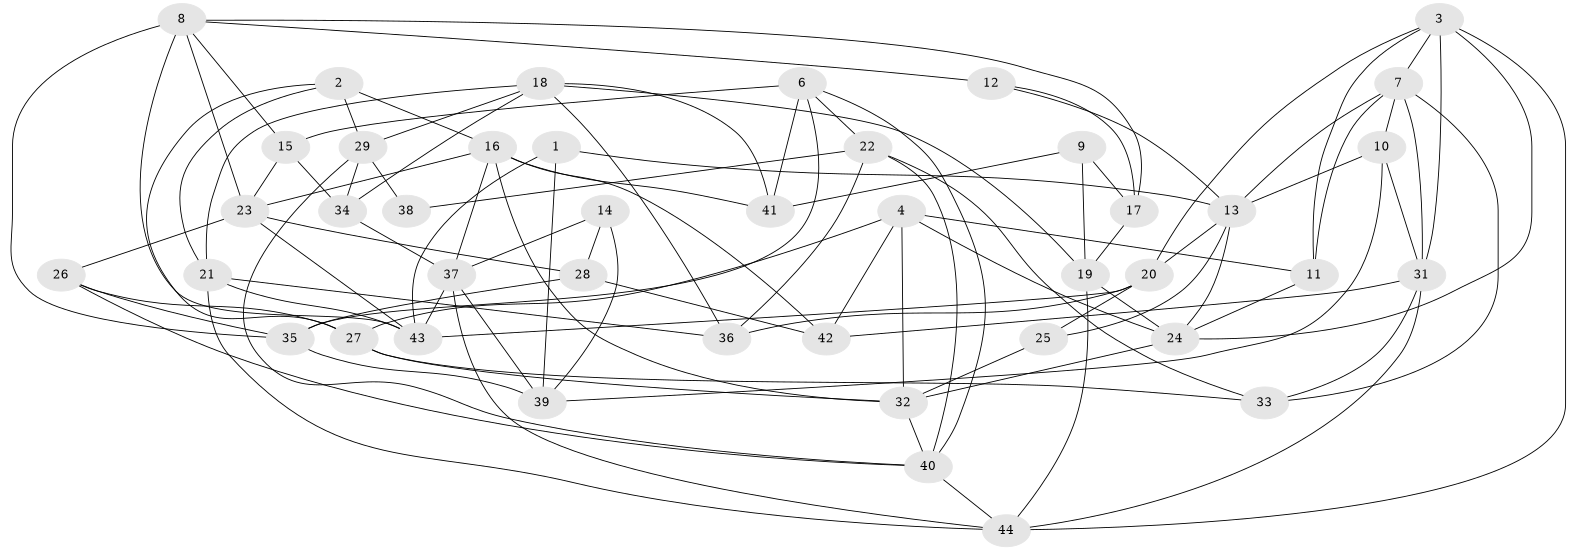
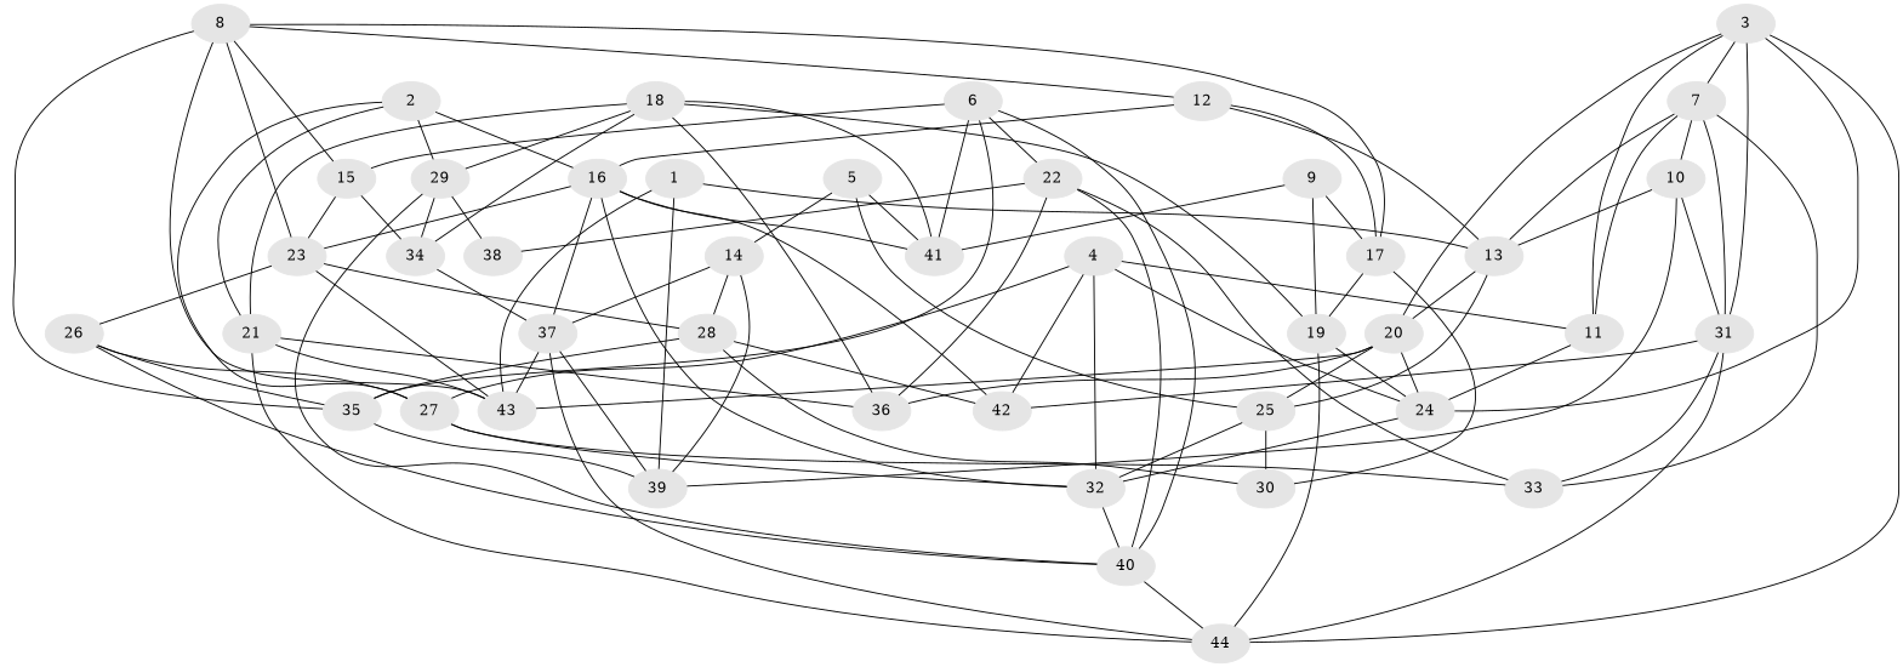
  graph {
    node [color=gray90 style=filled]
    edge [weight=1.0]
    1
    13
    39
    43
    20
    25
    2
    16
    21
    27
    29
    32
    42
    41
    23
    37
    44
    36
    33
    40
    34
    38
    3
    7
    11
    24
    31
    10
    4
+   5
    14
    28
    19
+   30
    6
    15
    22
    35
    8
    12
    17
    26
    9
    18
    1 -- 13
    1 -- 39 [weight=2.0]
    1 -- 43
    13 -- 20
    13 -- 25
    20 -- 43
    20 -- 25
    20 -- 36
-   13 -- 24
+   20 -- 24
    25 -- 32
+   25 -- 30 [weight=2.0]
    2 -- 16
    2 -- 21
    2 -- 27
    2 -- 29
    16 -- 32
    16 -- 42
    16 -- 41
    16 -- 23
    16 -- 37
    21 -- 43
    21 -- 44
    21 -- 36
    27 -- 32
    27 -- 33
    29 -- 40
    29 -- 34
    29 -- 38 [weight=2.0]
    32 -- 40
    23 -- 43
    23 -- 28
    23 -- 26
    37 -- 39
    37 -- 43
    37 -- 44
    40 -- 44
    34 -- 37
    3 -- 20
    3 -- 44
    3 -- 7
    3 -- 11
    3 -- 24
    3 -- 31
    7 -- 13
    7 -- 33
    7 -- 11
    7 -- 31
    7 -- 10
    11 -- 24
    24 -- 32
    31 -- 42
    31 -- 44
    31 -- 33
    10 -- 13
    10 -- 39
    10 -- 31
    4 -- 27 [weight=2.0]
    4 -- 32
    4 -- 42
    4 -- 11
    4 -- 24
+   5 -- 25
+   5 -- 41
+   5 -- 14
    14 -- 39
    14 -- 37
    14 -- 28
    28 -- 42
+   28 -- 30 [weight=2.0]
    28 -- 35
    19 -- 44
    19 -- 24
    6 -- 41 [weight=2.0]
    6 -- 40
    6 -- 15
    6 -- 22
    6 -- 35
    15 -- 23
    15 -- 34
    22 -- 36
    22 -- 33
    22 -- 40
    22 -- 38 [weight=2.0]
    35 -- 39
    8 -- 43
    8 -- 23
    8 -- 15
    8 -- 35
    8 -- 12
    8 -- 17
    12 -- 13
+   12 -- 16
    12 -- 17
    17 -- 19
+   17 -- 30 [weight=2.0]
    26 -- 27
    26 -- 40
    26 -- 35
    9 -- 41
    9 -- 19
    9 -- 17
    18 -- 21
    18 -- 29
    18 -- 41
    18 -- 36
    18 -- 34
    18 -- 19
  }
